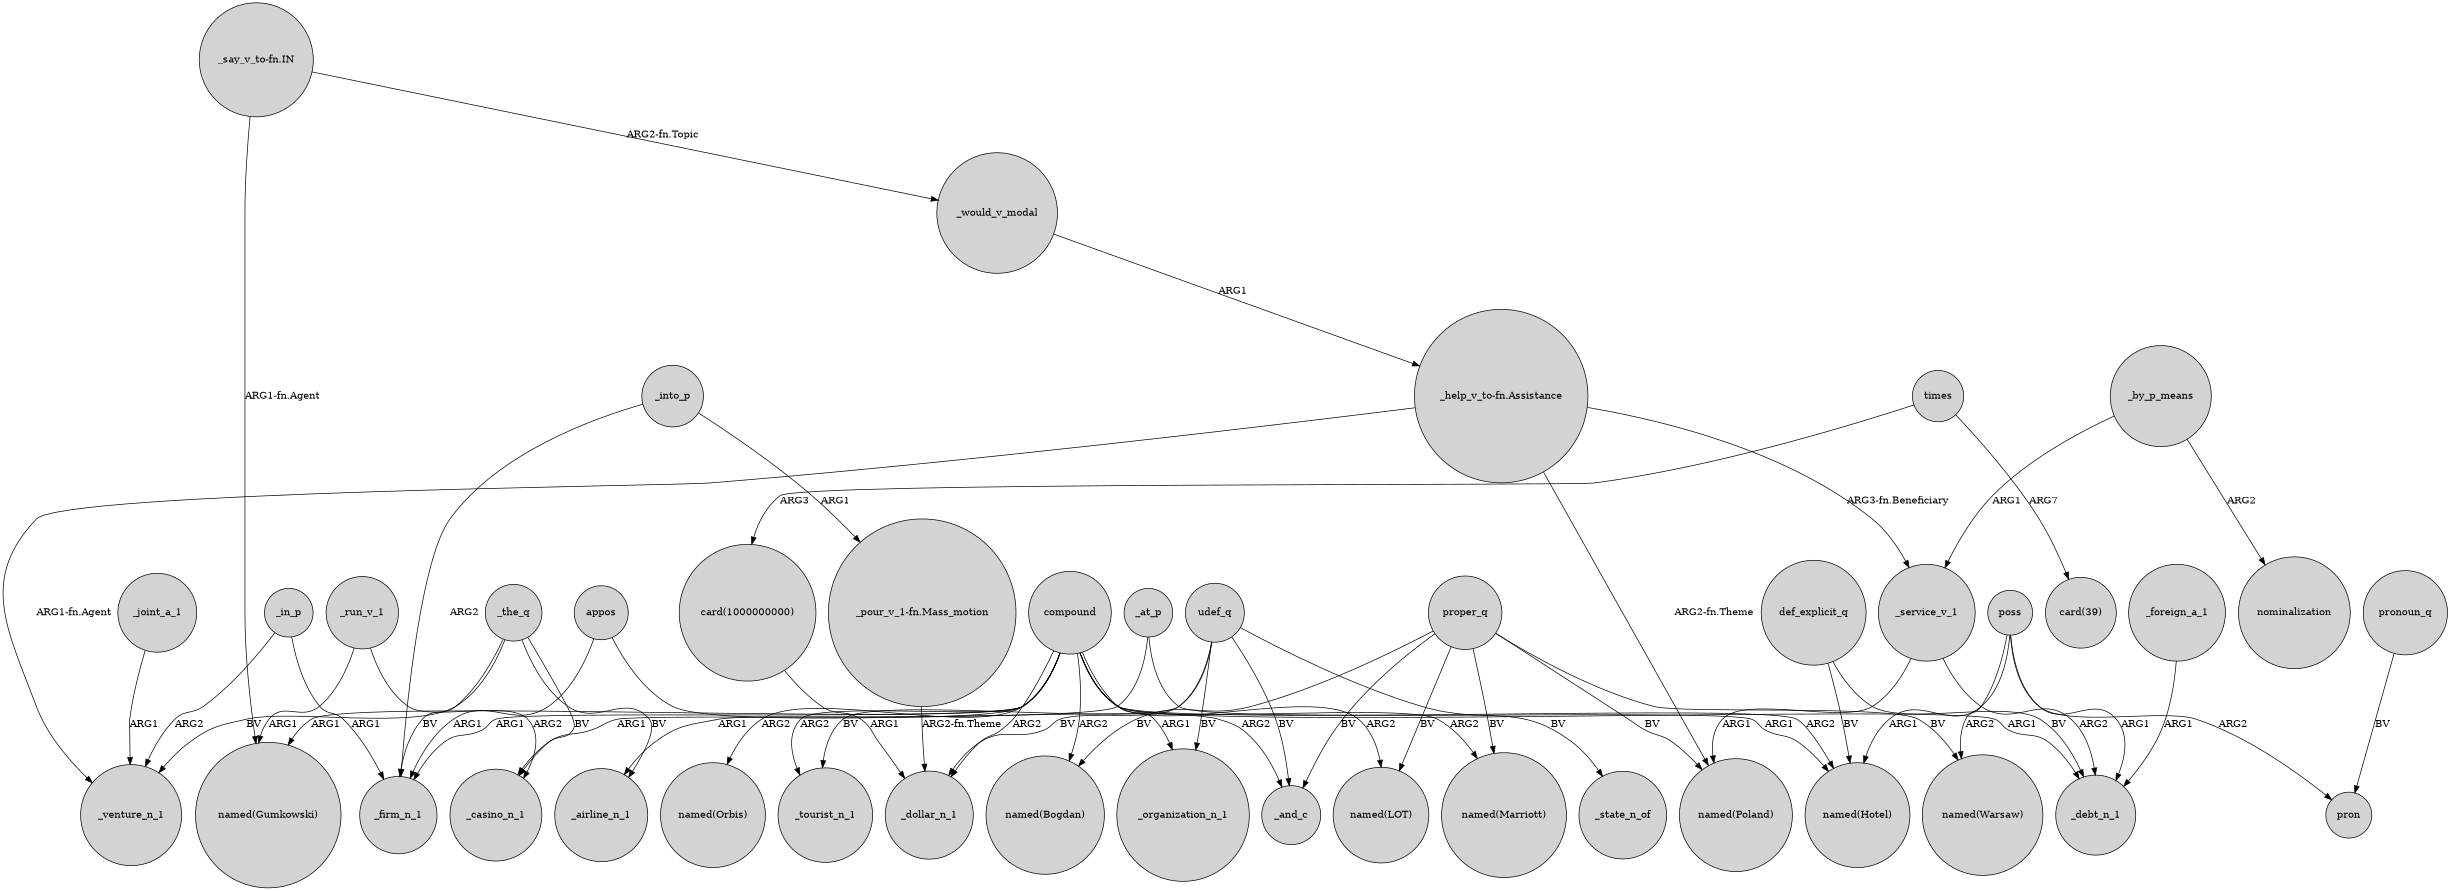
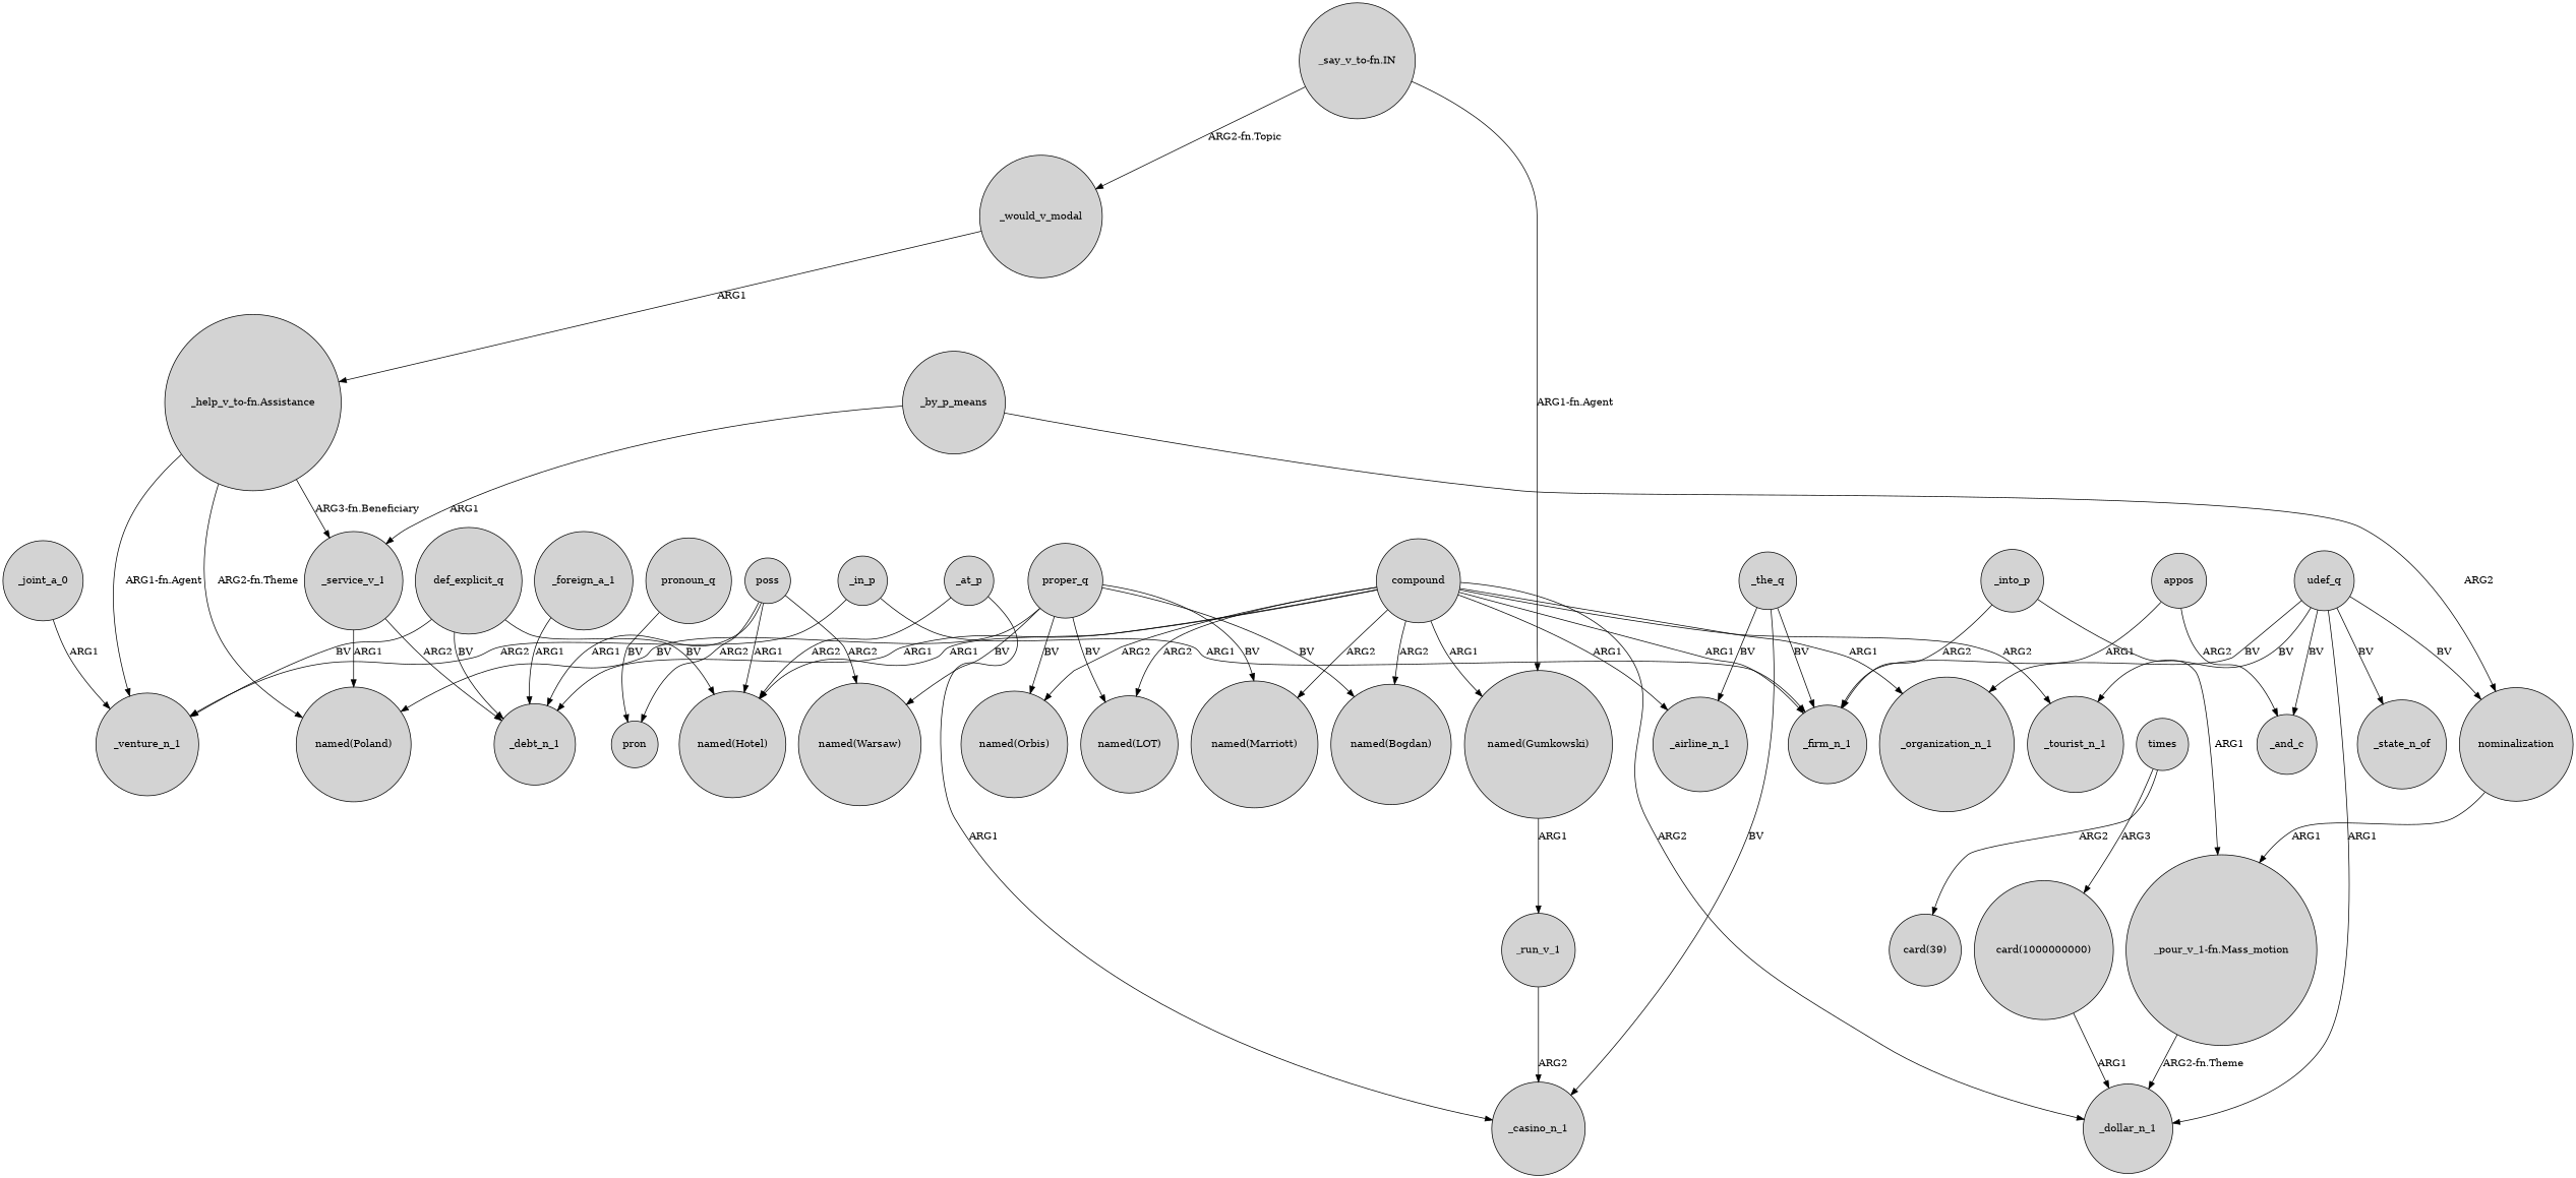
  digraph {
    node [shape=circle style=filled]
    "_say_v_to-fn.IN"
    _would_v_modal
    "named(Gumkowski)"
    "_help_v_to-fn.Assistance"
    _venture_n_1
    "named(Poland)"
    _service_v_1
    _debt_n_1
-   _joint_a_1
+   _joint_a_1 [label=_joint_a_0]
    _at_p
    "named(Hotel)"
    _casino_n_1
    compound
    "named(Marriott)"
    _organization_n_1
    "named(Orbis)"
    _tourist_n_1
    _firm_n_1
    _dollar_n_1
    _airline_n_1
    "named(LOT)"
    "named(Bogdan)"
    _by_p_means
    nominalization
    "_pour_v_1-fn.Mass_motion"
    poss
    pron
    "named(Warsaw)"
    udef_q
    _state_n_of
    _and_c
    def_explicit_q
    _the_q
    proper_q
    times
    "card(1000000000)"
    "card(39)"
    _into_p
    pronoun_q
    appos
    _in_p
    _foreign_a_1
    _run_v_1
    "_say_v_to-fn.IN" -> _would_v_modal [label="ARG2-fn.Topic"]
    "_say_v_to-fn.IN" -> "named(Gumkowski)" [label="ARG1-fn.Agent"]
    _would_v_modal -> "_help_v_to-fn.Assistance" [label=ARG1]
    "_help_v_to-fn.Assistance" -> _venture_n_1 [label="ARG1-fn.Agent"]
    "_help_v_to-fn.Assistance" -> "named(Poland)" [label="ARG2-fn.Theme"]
    "_help_v_to-fn.Assistance" -> _service_v_1 [label="ARG3-fn.Beneficiary"]
    _service_v_1 -> "named(Poland)" [label=ARG1]
    _service_v_1 -> _debt_n_1 [label=ARG2]
    _joint_a_1 -> _venture_n_1 [label=ARG1]
    _at_p -> "named(Hotel)" [label=ARG2]
    _at_p -> _casino_n_1 [label=ARG1]
    compound -> "named(Gumkowski)" [label=ARG1]
    compound -> _debt_n_1 [label=ARG1]
    compound -> "named(Hotel)" [label=ARG1]
    compound -> "named(Marriott)" [label=ARG2]
    compound -> _organization_n_1 [label=ARG1]
    compound -> "named(Orbis)" [label=ARG2]
    compound -> _tourist_n_1 [label=ARG2]
    compound -> _firm_n_1 [label=ARG1]
    compound -> _dollar_n_1 [label=ARG2]
    compound -> _airline_n_1 [label=ARG1]
    compound -> "named(LOT)" [label=ARG2]
    compound -> "named(Bogdan)" [label=ARG2]
    _by_p_means -> _service_v_1 [label=ARG1]
    _by_p_means -> nominalization [label=ARG2]
+   nominalization -> "_pour_v_1-fn.Mass_motion" [label=ARG1]
    "_pour_v_1-fn.Mass_motion" -> _dollar_n_1 [label="ARG2-fn.Theme"]
    poss -> _debt_n_1 [label=ARG1]
    poss -> "named(Hotel)" [label=ARG1]
    poss -> pron [label=ARG2]
    poss -> "named(Warsaw)" [label=ARG2]
    udef_q -> _organization_n_1 [label=BV]
    udef_q -> _tourist_n_1 [label=BV]
-   udef_q -> _dollar_n_1 [label=BV]
+   udef_q -> _dollar_n_1 [label=ARG1]
+   udef_q -> nominalization [label=BV]
    udef_q -> _state_n_of [label=BV]
    udef_q -> _and_c [label=BV]
    def_explicit_q -> _debt_n_1 [label=BV]
    def_explicit_q -> "named(Hotel)" [label=BV]
-   _the_q -> _venture_n_1 [label=BV]
+   def_explicit_q -> _venture_n_1 [label=BV]
    _the_q -> _casino_n_1 [label=BV]
    _the_q -> _firm_n_1 [label=BV]
    _the_q -> _airline_n_1 [label=BV]
    proper_q -> "named(Poland)" [label=BV]
    proper_q -> "named(Marriott)" [label=BV]
-   proper_q -> _and_c [label=BV]
+   proper_q -> "named(Orbis)" [label=BV]
    proper_q -> "named(LOT)" [label=BV]
    proper_q -> "named(Bogdan)" [label=BV]
    proper_q -> "named(Warsaw)" [label=BV]
    times -> "card(1000000000)" [label=ARG3]
-   times -> "card(39)" [label=ARG7]
+   times -> "card(39)" [label=ARG2]
    "card(1000000000)" -> _dollar_n_1 [label=ARG1]
    _into_p -> _firm_n_1 [label=ARG2]
    _into_p -> "_pour_v_1-fn.Mass_motion" [label=ARG1]
    pronoun_q -> pron [label=BV]
    appos -> _firm_n_1 [label=ARG1]
    appos -> _and_c [label=ARG2]
    _in_p -> _venture_n_1 [label=ARG2]
    _in_p -> _firm_n_1 [label=ARG1]
    _foreign_a_1 -> _debt_n_1 [label=ARG1]
-   _run_v_1 -> "named(Gumkowski)" [label=ARG1]
+   "named(Gumkowski)" -> _run_v_1 [label=ARG1]
    _run_v_1 -> _casino_n_1 [label=ARG2]
  }
